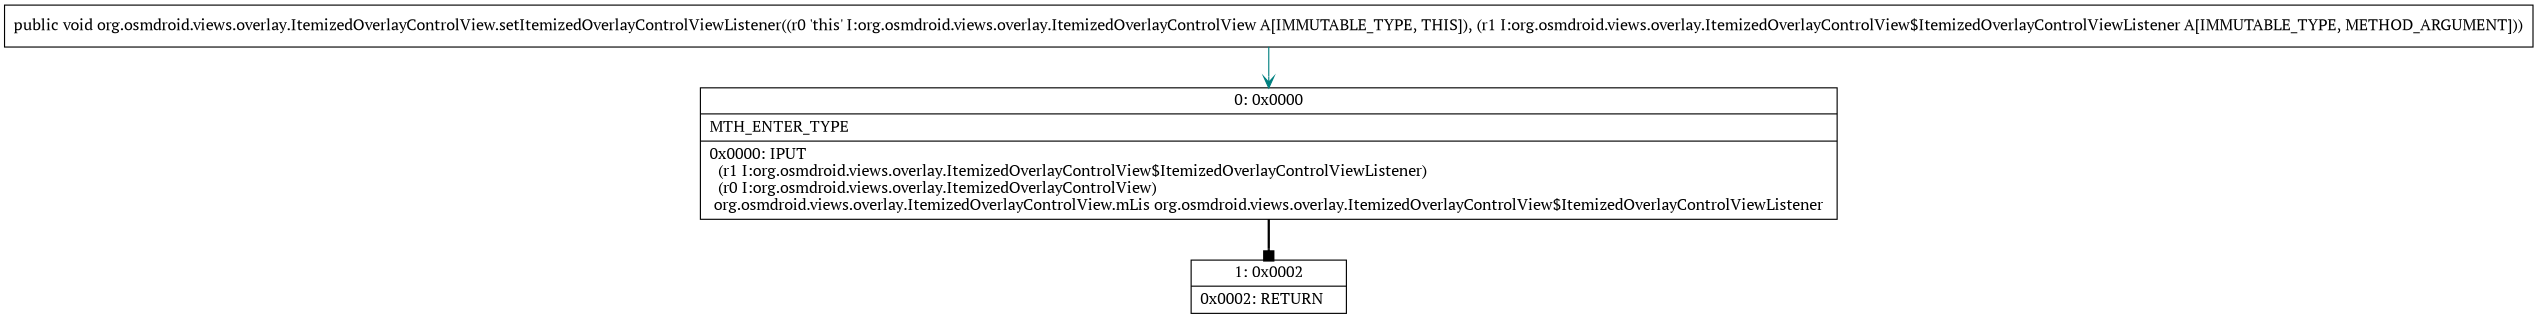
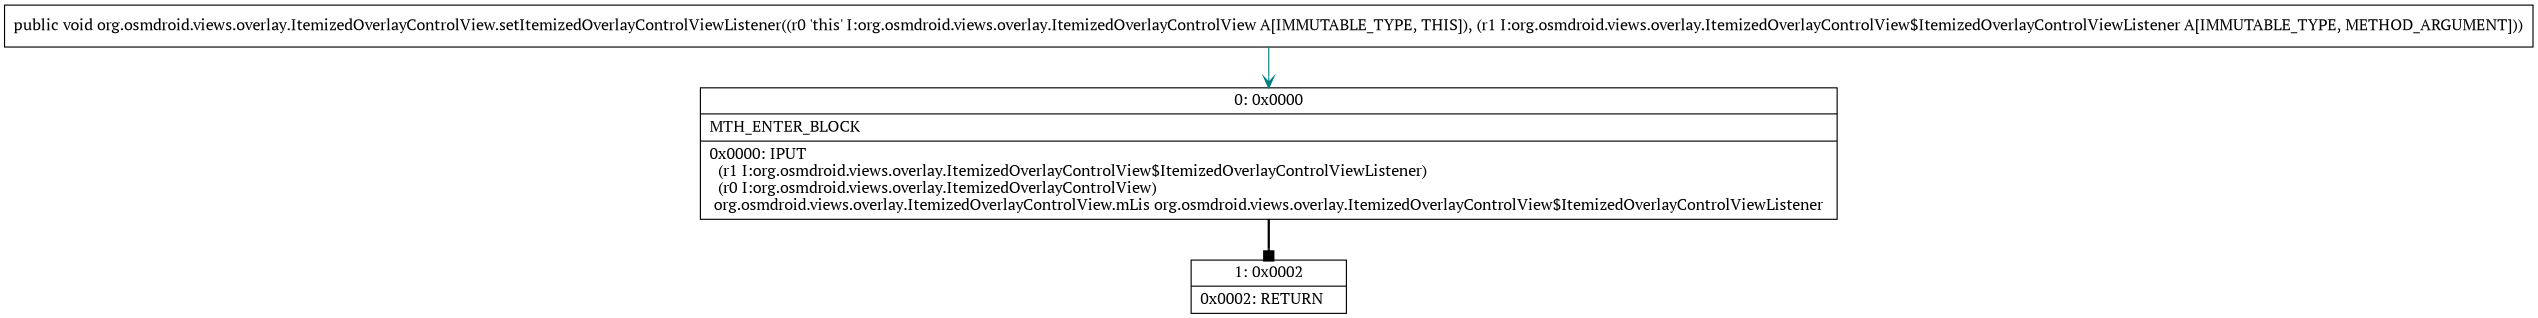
  digraph {
    fontname="PT Serif"
    node [shape=record fontname="PT Serif"]
    edge [fontname="PT Serif"]
-   n1 [label="{0\:\ 0x0000|MTH_ENTER_TYPE\l|0x0000: IPUT  \l  (r1 I:org.osmdroid.views.overlay.ItemizedOverlayControlView$ItemizedOverlayControlViewListener)\l  (r0 I:org.osmdroid.views.overlay.ItemizedOverlayControlView)\l org.osmdroid.views.overlay.ItemizedOverlayControlView.mLis org.osmdroid.views.overlay.ItemizedOverlayControlView$ItemizedOverlayControlViewListener \l}"]
+   n1 [label="{0\:\ 0x0000|MTH_ENTER_BLOCK\l|0x0000: IPUT  \l  (r1 I:org.osmdroid.views.overlay.ItemizedOverlayControlView$ItemizedOverlayControlViewListener)\l  (r0 I:org.osmdroid.views.overlay.ItemizedOverlayControlView)\l org.osmdroid.views.overlay.ItemizedOverlayControlView.mLis org.osmdroid.views.overlay.ItemizedOverlayControlView$ItemizedOverlayControlViewListener \l}"]
    n2 [label="{1\:\ 0x0002|0x0002: RETURN   \l}"]
    n3 [label="{public void org.osmdroid.views.overlay.ItemizedOverlayControlView.setItemizedOverlayControlViewListener((r0 'this' I:org.osmdroid.views.overlay.ItemizedOverlayControlView A[IMMUTABLE_TYPE, THIS]), (r1 I:org.osmdroid.views.overlay.ItemizedOverlayControlView$ItemizedOverlayControlViewListener A[IMMUTABLE_TYPE, METHOD_ARGUMENT])) }"]
    n1 -> n2 [color=black style=bold arrowhead=box]
    n3 -> n1 [color=teal style=solid arrowhead=vee]
  }
